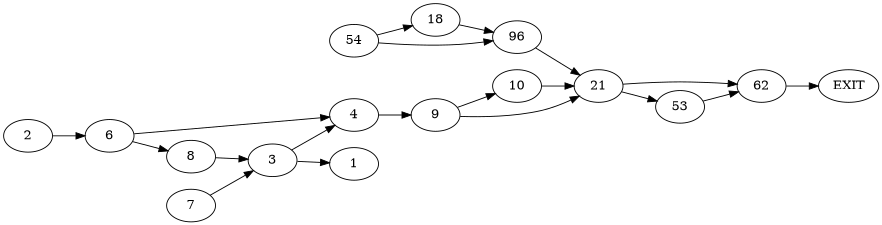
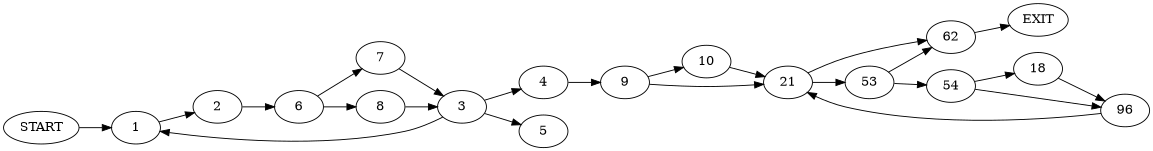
  digraph {
    rankdir=LR
+   n1 [label=START]
    1
    2
    n4 [label=EXIT]
    6
    3
    4
+   5
    7
    8
    9
    10
    n13 [label=21]
    n14 [label=62]
    n15 [label=53]
    n16 [label=54]
    n17 [label=18]
    n18 [label=96]
+   n1 -> 1
+   1 -> 2
    2 -> 6
-   6 -> 4
+   6 -> 7
    6 -> 8
    3 -> 1
    3 -> 4
+   3 -> 5
    4 -> 9
    7 -> 3
    8 -> 3
    9 -> 10
    9 -> n13
    10 -> n13
    n13 -> n14
    n13 -> n15
    n14 -> n4
    n15 -> n14
+   n15 -> n16
    n16 -> n17
    n16 -> n18
    n17 -> n18
    n18 -> n13
  }
